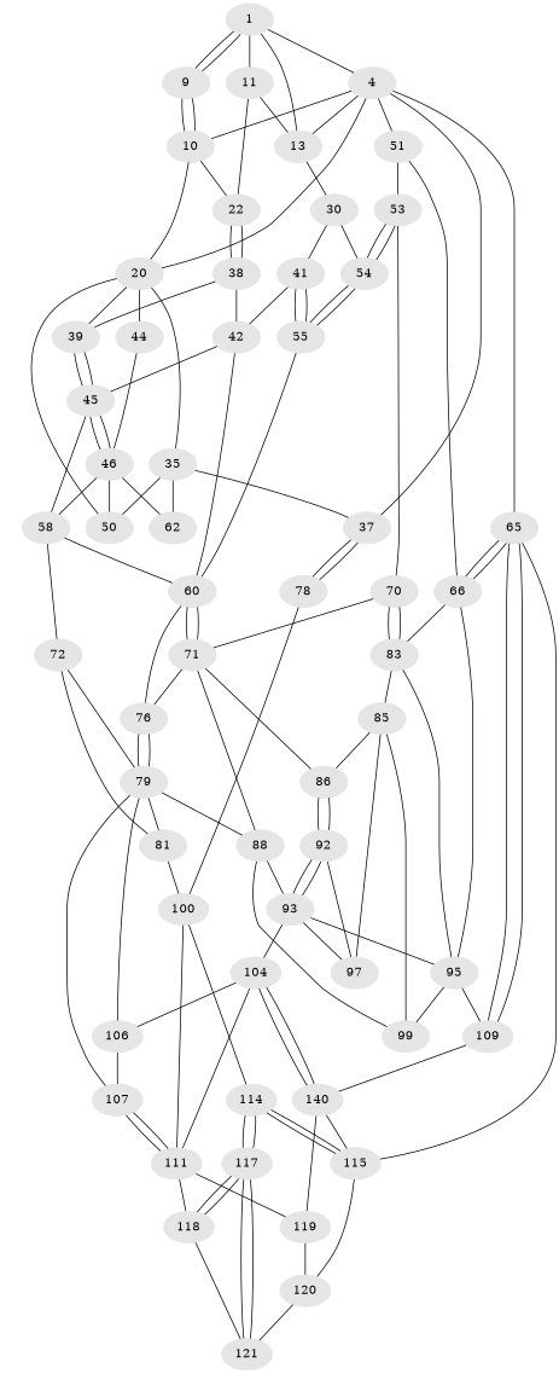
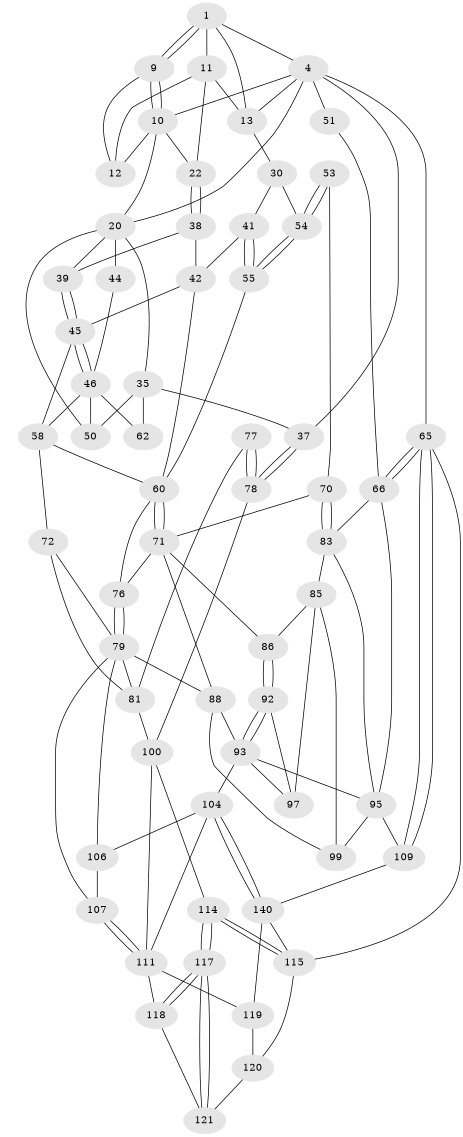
  graph {
    node [color=gray90 style=filled]
    1 [super="+2"]
    4 [super="+5+16"]
    9
    11 [super="+15"]
    13 [super="+14+18"]
    10 [super="+19"]
    20 [super="+21+40"]
    37
    51 [super="+52"]
    65 [super="+116"]
+   12
    22
    30 [super="+32+31"]
    35 [super="+36"]
    39
    44
    50
    78
    53
    66 [super="+87"]
    109
    115 [super="+123"]
    38
    41
    54
    62
    45 [super="+48"]
    46 [super="+47"]
    42 [super="+43+56"]
    55
    100 [super="+101"]
    60 [super="+61"]
    58 [super="+59+64"]
    71 [super="+74"]
    76
    72 [super="+73"]
    70
    83 [super="+84"]
    95 [super="+98"]
    79 [super="+89"]
    81 [super="+82"]
    86
    88
    n44 [label=140 super="+122"]
    120
    85 [super="+96"]
    99
+   77 [super="+80"]
    92
    93 [super="+94+103"]
    106
    107
    111 [super="+112"]
    114
    97 [super="+102"]
    104 [super="+105"]
    119
    118
    117
    121
    1 -- 4
    1 -- 9
    1 -- 9
    1 -- 11
    1 -- 13
    4 -- 13
    4 -- 10
    4 -- 20
    4 -- 37
    4 -- 51
    4 -- 65 [weight=2]
    9 -- 10
    9 -- 10
+   9 -- 12
    11 -- 13
+   11 -- 12
    11 -- 22
    13 -- 30 [weight=2]
    10 -- 20
+   10 -- 12
    10 -- 22
    20 -- 35
    20 -- 39
    20 -- 44 [weight=2]
    20 -- 50
    37 -- 78
    37 -- 78
-   51 -- 53
    51 -- 66
    65 -- 66
    65 -- 66
    65 -- 109
    65 -- 109
    65 -- 115 [weight=2]
    22 -- 38
    22 -- 38
    30 -- 41
    30 -- 54
    35 -- 37
    35 -- 50
    35 -- 62
    39 -- 45
    39 -- 45
    44 -- 46
    78 -- 100
    53 -- 54
    53 -- 54
    53 -- 70
    66 -- 83
    66 -- 95
    109 -- n44
    115 -- 120
    38 -- 39
    38 -- 42
    41 -- 42
    41 -- 55
    41 -- 55
    54 -- 55
    54 -- 55
    45 -- 46
    45 -- 46
    45 -- 58
    46 -- 50
    46 -- 62
    46 -- 58
    42 -- 45 [weight=2]
    42 -- 60
    55 -- 60
    100 -- 111
    100 -- 114
    60 -- 71
    60 -- 71
    60 -- 76
    58 -- 60
    58 -- 72 [weight=2]
    71 -- 76
    71 -- 86
    71 -- 88
    76 -- 79
    76 -- 79
    72 -- 79
    72 -- 81
    70 -- 71
    70 -- 83
    70 -- 83
    83 -- 95
    83 -- 85
    95 -- 109
    95 -- 99
    79 -- 81
    79 -- 88
    79 -- 106
    79 -- 107
    81 -- 100
    86 -- 92
    86 -- 92
    88 -- 99
    88 -- 93
    n44 -- 115
    n44 -- 119
    120 -- 121
    85 -- 86
    85 -- 99
    85 -- 97
+   77 -- 78
+   77 -- 78
+   77 -- 81
    92 -- 93
    92 -- 93
    92 -- 97
    93 -- 95
    93 -- 97
    93 -- 104
    106 -- 107
    107 -- 111
    107 -- 111
    111 -- 119
    111 -- 118
    114 -- 115
    114 -- 115
    114 -- 117
    114 -- 117
    104 -- n44
    104 -- n44
    104 -- 106
    104 -- 111
    119 -- 120
    118 -- 121
    117 -- 118
    117 -- 118
    117 -- 121
    117 -- 121
  }
